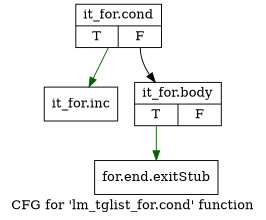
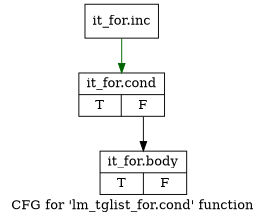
  digraph {
    label="CFG for 'lm_tglist_for.cond' function"
    node [shape=record]
    edge [color=darkgreen]
    n1 [label="{it_for.cond|{<s0>T|<s1>F}}"]
    n2 [label="{it_for.body|{<s0>T|<s1>F}}"]
-   n3 [label="{for.end.exitStub}"]
    n4 [label="{it_for.inc}"]
    n1 -> n2 [color=black tailport=s1]
-   n2 -> n3 [tailport=s0]
-   n1 -> n4
+   n4 -> n1
  }
